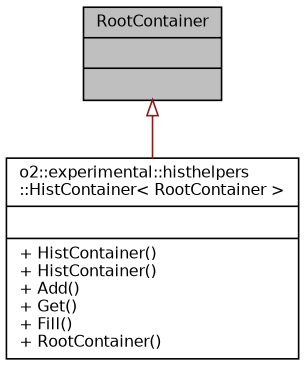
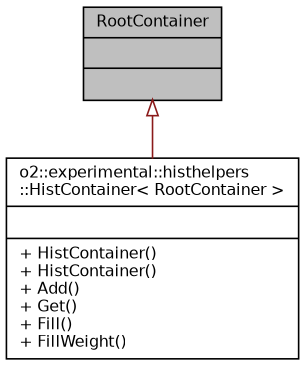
  digraph {
    fontname="DejaVu Sans"
    node [color=black fontname="DejaVu Sans" fontsize=10 shape=record]
    n1 [fillcolor=grey75 fontcolor=black height=0.2 label="{RootContainer\n||}" style=filled width=0.4]
-   n2 [height=0.2 label="{o2::experimental::histhelpers\l::HistContainer\< RootContainer \>\n||+ HistContainer()\l+ HistContainer()\l+ Add()\l+ Get()\l+ Fill()\l+ RootContainer()\l}" width=0.4]
+   n2 [height=0.2 label="{o2::experimental::histhelpers\l::HistContainer\< RootContainer \>\n||+ HistContainer()\l+ HistContainer()\l+ Add()\l+ Get()\l+ Fill()\l+ FillWeight()\l}" width=0.4]
    n1 -> n2 [arrowtail=onormal color=firebrick4 dir=back fontname="DejaVu Sans" fontsize=10 labelfontname=Helvetica labelfontsize=10 style=solid]
  }
